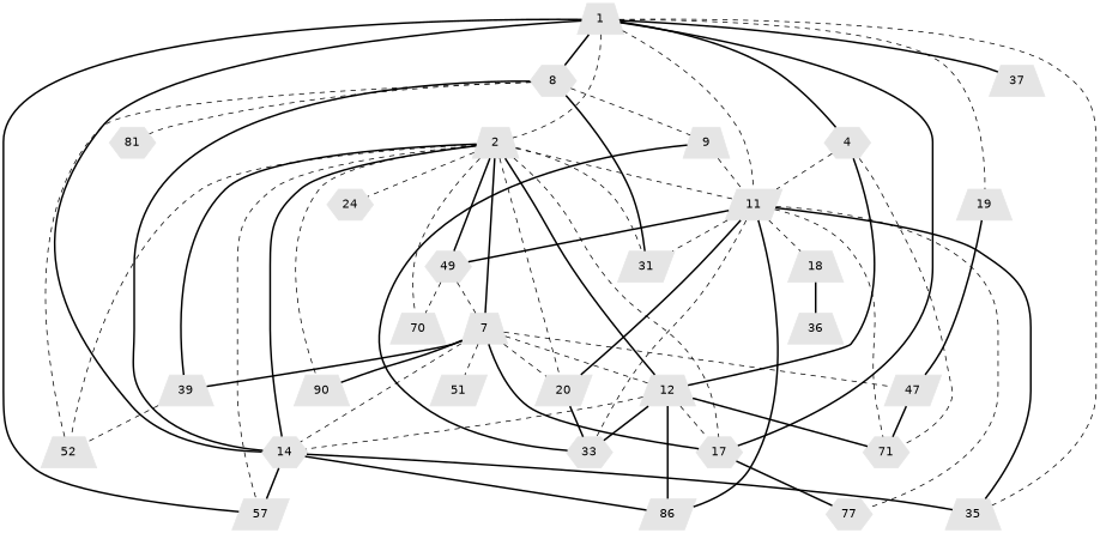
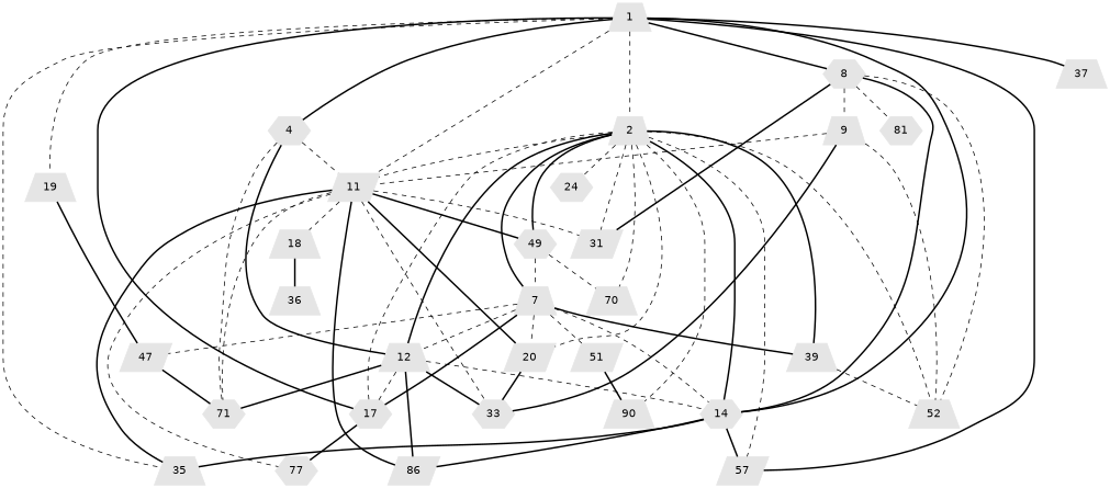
  graph {
    fontname="DejaVu Sans"
    node [color=gray90 fontname="DejaVu Sans" shape=trapezium style=filled]
    edge [fontname="DejaVu Sans" style=dashed]
    1 [super="+3+41+5"]
    2 [super="+54+10+21"]
    4 [shape=hexagon super="+89"]
    8 [shape=hexagon super="+85+15"]
    11 [shape=parallelogram super="+30+25+16+58"]
    14 [shape=hexagon super="+62+28+66"]
    17 [shape=hexagon super="+63"]
    19 [super="+76"]
    35 [super="+55+65"]
    37
    57 [shape=parallelogram super="+87+60"]
    7 [super="+42+46+13+40"]
    12 [super="+45+72+34"]
    20 [shape=parallelogram super="+29"]
    24 [shape=hexagon]
    31 [shape=parallelogram super="+88"]
    39
    49 [shape=hexagon super="+102+59"]
    52 [super="+79"]
    n20 [label=70]
    90 [super="+95"]
    71 [shape=hexagon super="+83"]
    47 [shape=parallelogram super="+67"]
    51 [shape=parallelogram]
    9 [super="+23"]
    81 [shape=hexagon]
    33 [shape=hexagon super="+98+43"]
    18
    77 [shape=hexagon]
    86 [shape=parallelogram]
    36
    1 -- 2 [weight=3]
    1 -- 4 [style=bold]
    1 -- 8 [style=bold weight=2]
    1 -- 11
    1 -- 14 [style=bold]
    1 -- 17 [style=bold]
    1 -- 19
    1 -- 35
    1 -- 37 [style=bold]
    1 -- 57 [style=bold]
    2 -- 11 [weight=2]
    2 -- 14 [style=bold weight=3]
    2 -- 17
    2 -- 57
    2 -- 7 [style=bold]
    2 -- 12 [style=bold weight=2]
    2 -- 20
    2 -- 24
    2 -- 31
    2 -- 39 [style=bold]
    2 -- 49 [style=bold]
    2 -- 52
    2 -- n20
    2 -- 90
    4 -- 11
    4 -- 12 [style=bold]
    4 -- 71
    8 -- 14 [style=bold]
    8 -- 31 [style=bold]
    8 -- 52
    8 -- 9
    8 -- 81
    11 -- 35 [style=bold weight=2]
    11 -- 20 [style=bold]
    11 -- 31
    11 -- 49 [style=bold]
    11 -- 71
    11 -- 33
    11 -- 18
    11 -- 77
    11 -- 86 [style=bold]
    14 -- 35 [style=bold weight=3]
    14 -- 57 [style=bold weight=2]
    14 -- 86 [style=bold]
    17 -- 77 [style=bold]
    19 -- 47 [style=bold]
    7 -- 14
    7 -- 17 [style=bold]
    7 -- 12
    7 -- 20
    7 -- 39 [style=bold]
-   7 -- 90 [style=bold]
+   51 -- 90 [style=bold]
    7 -- 47
    7 -- 51
    12 -- 14
    12 -- 17
    12 -- 71 [style=bold]
    12 -- 33 [style=bold]
    12 -- 86 [style=bold]
    20 -- 33 [style=bold]
    39 -- 52
    49 -- 7 [weight=3]
    49 -- n20
    47 -- 71 [style=bold]
    9 -- 11
+   9 -- 52
    9 -- 33 [style=bold]
    18 -- 36 [style=bold]
  }
